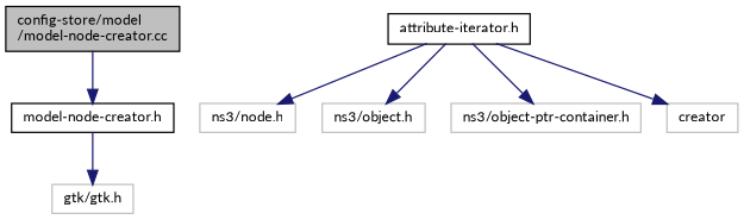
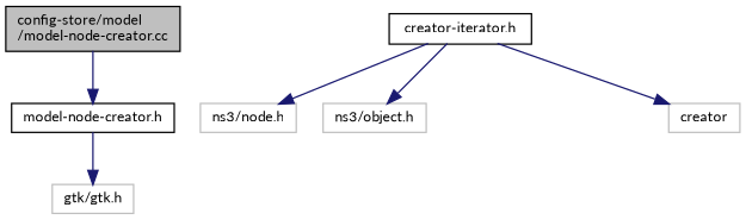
  digraph {
    fontname=Lato
    node [color=grey75 fillcolor=white fontname=Lato fontsize=10 shape=record style=filled]
    edge [color=midnightblue fontname=Lato fontsize=10 labelfontname=Helvetica labelfontsize=10 style=solid]
    n1 [color=black fillcolor=grey75 fontcolor=black height=0.2 label="config-store/model\l/model-node-creator.cc" width=0.4]
    n2 [color=black height=0.2 label="model-node-creator.h" width=0.4]
    n3 [height=0.2 label="gtk/gtk.h" width=0.4]
-   n4 [color=black height=0.2 label="attribute-iterator.h" width=0.4]
+   n4 [color=black height=0.2 label="creator-iterator.h" width=0.4]
    n5 [height=0.2 label="ns3/node.h" width=0.4]
    n6 [height=0.2 label="ns3/object.h" width=0.4]
-   n7 [height=0.2 label="ns3/object-ptr-container.h" width=0.4]
    n8 [height=0.2 label=creator width=0.4]
    n1 -> n2
    n2 -> n3
    n4 -> n5
    n4 -> n6
-   n4 -> n7
    n4 -> n8
  }
